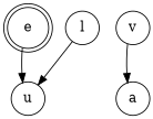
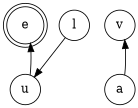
  digraph {
    node [color=black shape=circle]
    e [shape=doublecircle]
    v
    a
    l
    u
-   v -> a
+   a -> v
    l -> u
-   e -> u
+   u -> e
  }
